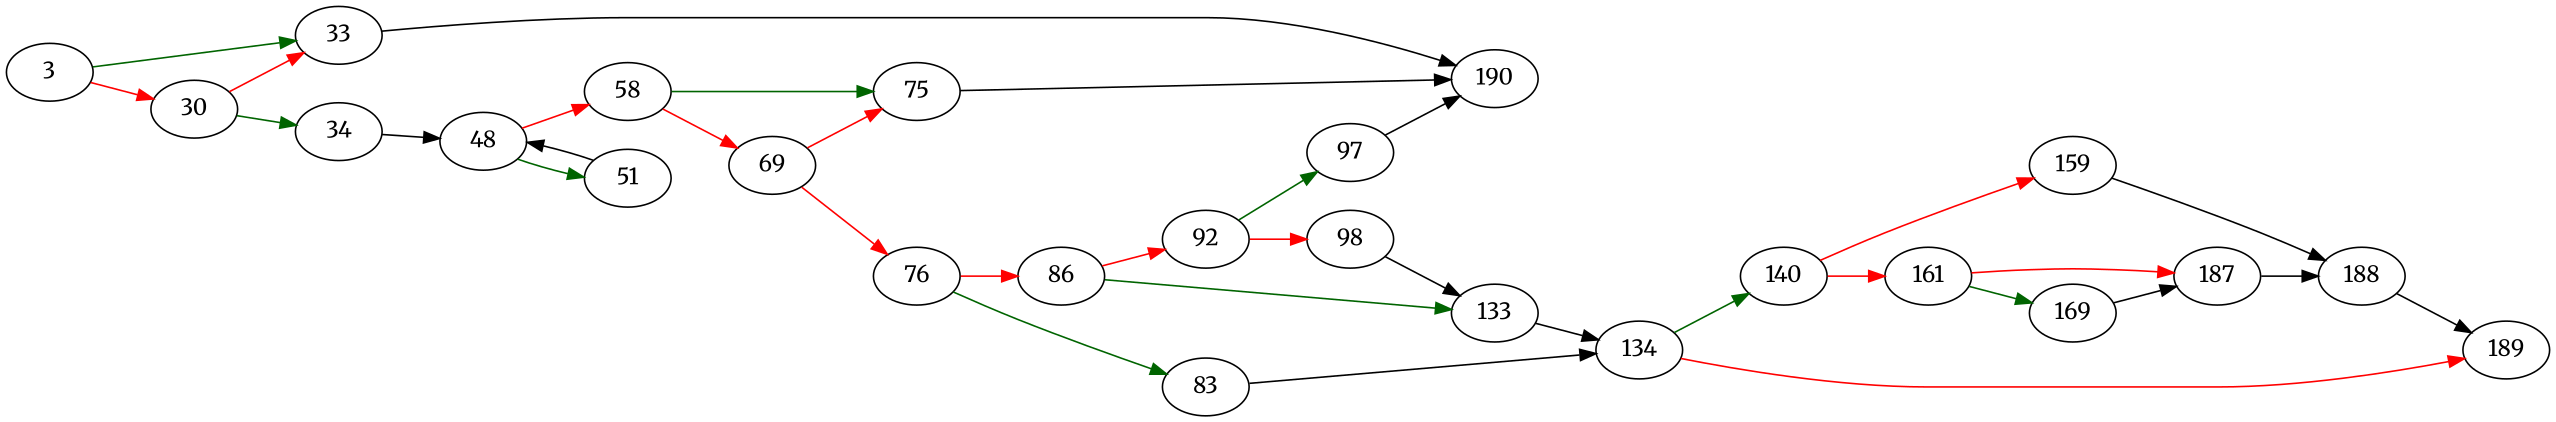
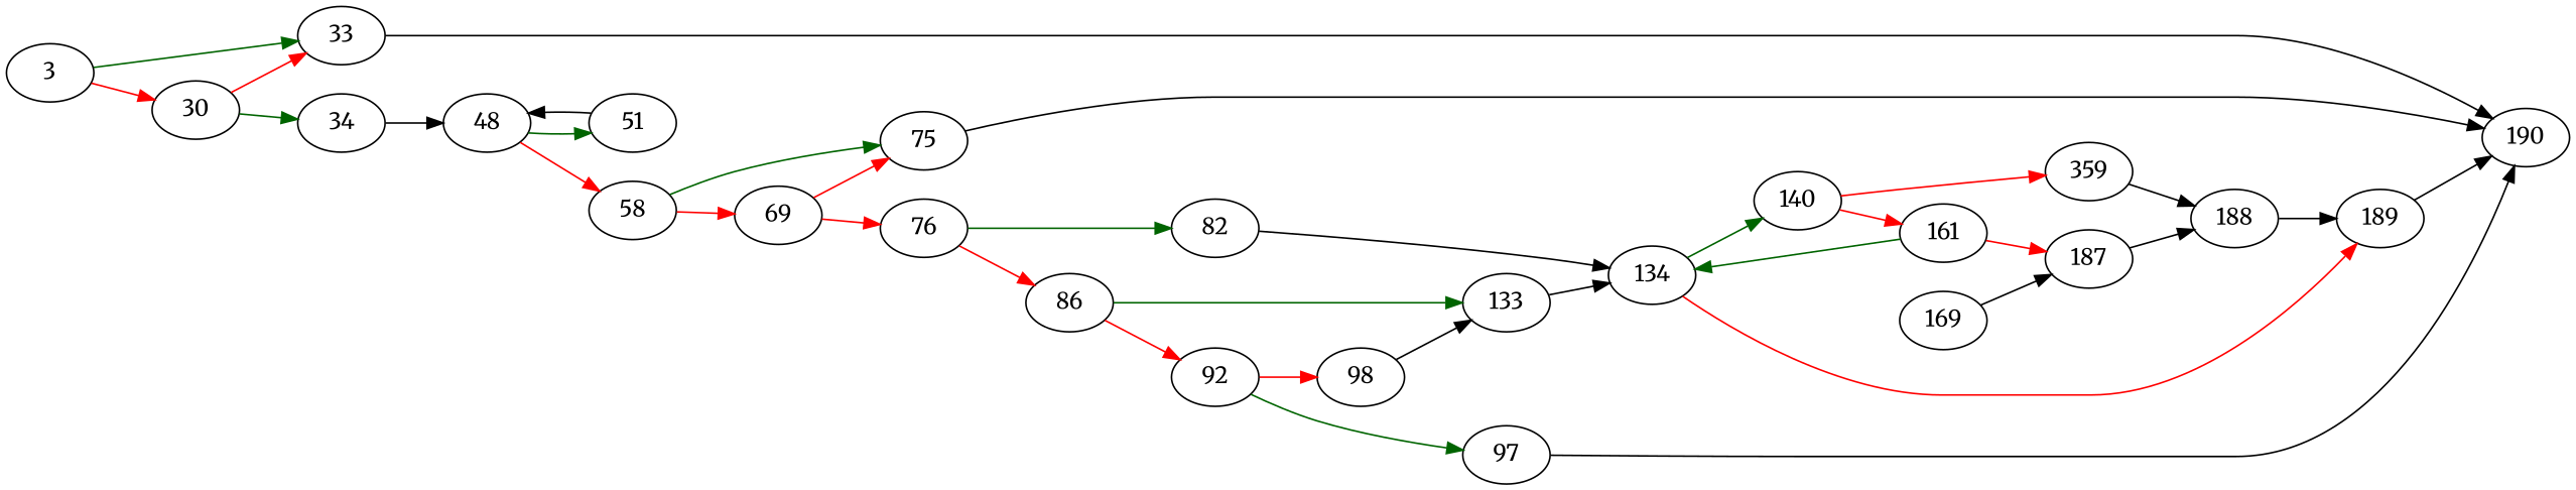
  strict digraph {
    fontname=Merriweather
    rankdir=LR
    node [fontname=Merriweather]
    edge [fontname=Merriweather]
    3 [entry=true]
    33
    30
    190
    34
    48
    51
    58
    75
    69
    76
-   82 [label=83]
+   82
    86
    134
    133
    92
    140
    189
    97
    98
-   159
+   159 [label=359]
    161
    188
    169
    187
    3 -> 33 [color=darkgreen cond=true]
    3 -> 30 [color=red cond=false]
    33 -> 190
    30 -> 33 [color=red cond=false]
    30 -> 34 [color=darkgreen cond=true]
    34 -> 48
    48 -> 51 [color=darkgreen cond=true]
    48 -> 58 [color=red cond=false]
    51 -> 48
    58 -> 75 [color=darkgreen cond=true]
    58 -> 69 [color=red cond=false]
    75 -> 190
    69 -> 75 [color=red cond=true]
    69 -> 76 [color=red cond=false]
    76 -> 82 [color=darkgreen cond=true]
    76 -> 86 [color=red cond=false]
    82 -> 134
    86 -> 133 [color=darkgreen cond=true]
    86 -> 92 [color=red cond=false]
    134 -> 140 [color=darkgreen cond=true]
    134 -> 189 [color=red cond=false]
    133 -> 134
    92 -> 97 [color=darkgreen cond=true]
    92 -> 98 [color=red cond=false]
    140 -> 159 [color=red cond=true]
    140 -> 161 [color=red cond=false]
+   189 -> 190
    97 -> 190
    98 -> 133
    159 -> 188
-   161 -> 169 [color=darkgreen cond=true]
+   161 -> 134 [color=darkgreen cond=true]
    161 -> 187 [color=red cond=false]
    188 -> 189
    169 -> 187
    187 -> 188
  }
